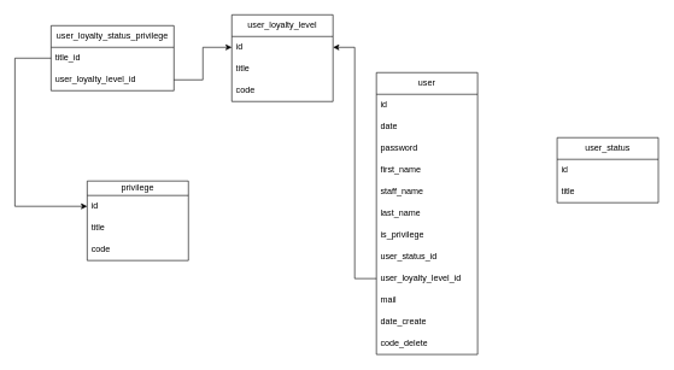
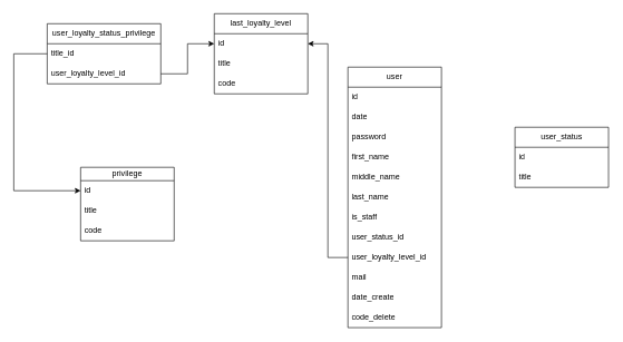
  <mxCell id="0" />
  <mxCell id="1" parent="0" />
  <mxCell id="2" value="user" style="swimlane;fontStyle=0;childLayout=stackLayout;horizontal=1;startSize=30;horizontalStack=0;resizeParent=1;resizeParentMax=0;resizeLast=0;collapsible=1;marginBottom=0;whiteSpace=wrap;html=1;" parent="1" vertex="1"><mxGeometry x="520" y="100" width="140" height="390" as="geometry"><mxRectangle x="100" y="170" width="60" height="30" as="alternateBounds" /></mxGeometry></mxCell>
  <mxCell id="3" value="id" style="text;strokeColor=none;fillColor=none;align=left;verticalAlign=middle;spacingLeft=4;spacingRight=4;overflow=hidden;points=[[0,0.5],[1,0.5]];portConstraint=eastwest;rotatable=0;whiteSpace=wrap;html=1;" parent="2" vertex="1"><mxGeometry y="30" width="140" height="30" as="geometry" /></mxCell>
  <mxCell id="4" value="date" style="text;strokeColor=none;fillColor=none;align=left;verticalAlign=middle;spacingLeft=4;spacingRight=4;overflow=hidden;points=[[0,0.5],[1,0.5]];portConstraint=eastwest;rotatable=0;whiteSpace=wrap;html=1;" parent="2" vertex="1"><mxGeometry y="60" width="140" height="30" as="geometry" /></mxCell>
  <mxCell id="5" value="password" style="text;strokeColor=none;fillColor=none;align=left;verticalAlign=middle;spacingLeft=4;spacingRight=4;overflow=hidden;points=[[0,0.5],[1,0.5]];portConstraint=eastwest;rotatable=0;whiteSpace=wrap;html=1;" parent="2" vertex="1"><mxGeometry y="90" width="140" height="30" as="geometry" /></mxCell>
  <mxCell id="6" value="first_name" style="text;strokeColor=none;fillColor=none;align=left;verticalAlign=middle;spacingLeft=4;spacingRight=4;overflow=hidden;points=[[0,0.5],[1,0.5]];portConstraint=eastwest;rotatable=0;whiteSpace=wrap;html=1;" parent="2" vertex="1"><mxGeometry y="120" width="140" height="30" as="geometry" /></mxCell>
- <mxCell id="7" value="staff_name" style="text;strokeColor=none;fillColor=none;align=left;verticalAlign=middle;spacingLeft=4;spacingRight=4;overflow=hidden;points=[[0,0.5],[1,0.5]];portConstraint=eastwest;rotatable=0;whiteSpace=wrap;html=1;" parent="2" vertex="1"><mxGeometry y="150" width="140" height="30" as="geometry" /></mxCell>
+ <mxCell id="7" value="middle_name" style="text;strokeColor=none;fillColor=none;align=left;verticalAlign=middle;spacingLeft=4;spacingRight=4;overflow=hidden;points=[[0,0.5],[1,0.5]];portConstraint=eastwest;rotatable=0;whiteSpace=wrap;html=1;" parent="2" vertex="1"><mxGeometry y="150" width="140" height="30" as="geometry" /></mxCell>
  <mxCell id="8" value="last_name" style="text;strokeColor=none;fillColor=none;align=left;verticalAlign=middle;spacingLeft=4;spacingRight=4;overflow=hidden;points=[[0,0.5],[1,0.5]];portConstraint=eastwest;rotatable=0;whiteSpace=wrap;html=1;" parent="2" vertex="1"><mxGeometry y="180" width="140" height="30" as="geometry" /></mxCell>
- <mxCell id="9" value="is_privilege" style="text;strokeColor=none;fillColor=none;align=left;verticalAlign=middle;spacingLeft=4;spacingRight=4;overflow=hidden;points=[[0,0.5],[1,0.5]];portConstraint=eastwest;rotatable=0;whiteSpace=wrap;html=1;" parent="2" vertex="1"><mxGeometry y="210" width="140" height="30" as="geometry" /></mxCell>
+ <mxCell id="9" value="is_staff" style="text;strokeColor=none;fillColor=none;align=left;verticalAlign=middle;spacingLeft=4;spacingRight=4;overflow=hidden;points=[[0,0.5],[1,0.5]];portConstraint=eastwest;rotatable=0;whiteSpace=wrap;html=1;" parent="2" vertex="1"><mxGeometry y="210" width="140" height="30" as="geometry" /></mxCell>
  <mxCell id="10" value="user_status_id" style="text;strokeColor=none;fillColor=none;align=left;verticalAlign=middle;spacingLeft=4;spacingRight=4;overflow=hidden;points=[[0,0.5],[1,0.5]];portConstraint=eastwest;rotatable=0;whiteSpace=wrap;html=1;" parent="2" vertex="1"><mxGeometry y="240" width="140" height="30" as="geometry" /></mxCell>
  <mxCell id="11" value="user_loyalty_level_id" style="text;strokeColor=none;fillColor=none;align=left;verticalAlign=middle;spacingLeft=4;spacingRight=4;overflow=hidden;points=[[0,0.5],[1,0.5]];portConstraint=eastwest;rotatable=0;whiteSpace=wrap;html=1;" parent="2" vertex="1"><mxGeometry y="270" width="140" height="30" as="geometry" /></mxCell>
  <mxCell id="12" value="mail" style="text;strokeColor=none;fillColor=none;align=left;verticalAlign=middle;spacingLeft=4;spacingRight=4;overflow=hidden;points=[[0,0.5],[1,0.5]];portConstraint=eastwest;rotatable=0;whiteSpace=wrap;html=1;shadow=1;" parent="2" vertex="1"><mxGeometry y="300" width="140" height="30" as="geometry" /></mxCell>
  <mxCell id="13" value="date_create" style="text;strokeColor=none;fillColor=none;align=left;verticalAlign=middle;spacingLeft=4;spacingRight=4;overflow=hidden;points=[[0,0.5],[1,0.5]];portConstraint=eastwest;rotatable=0;whiteSpace=wrap;html=1;" parent="2" vertex="1"><mxGeometry y="330" width="140" height="30" as="geometry" /></mxCell>
  <mxCell id="14" value="code_delete" style="text;strokeColor=none;fillColor=none;align=left;verticalAlign=middle;spacingLeft=4;spacingRight=4;overflow=hidden;points=[[0,0.5],[1,0.5]];portConstraint=eastwest;rotatable=0;whiteSpace=wrap;html=1;" parent="2" vertex="1"><mxGeometry y="360" width="140" height="30" as="geometry" /></mxCell>
  <mxCell id="15" value="user_status" style="swimlane;fontStyle=0;childLayout=stackLayout;horizontal=1;startSize=30;horizontalStack=0;resizeParent=1;resizeParentMax=0;resizeLast=0;collapsible=1;marginBottom=0;whiteSpace=wrap;html=1;" parent="1" vertex="1"><mxGeometry x="770" y="190" width="140" height="90" as="geometry" /></mxCell>
  <mxCell id="16" value="id" style="text;strokeColor=none;fillColor=none;align=left;verticalAlign=middle;spacingLeft=4;spacingRight=4;overflow=hidden;points=[[0,0.5],[1,0.5]];portConstraint=eastwest;rotatable=0;whiteSpace=wrap;html=1;" parent="15" vertex="1"><mxGeometry y="30" width="140" height="30" as="geometry" /></mxCell>
  <mxCell id="17" value="title" style="text;strokeColor=none;fillColor=none;align=left;verticalAlign=middle;spacingLeft=4;spacingRight=4;overflow=hidden;points=[[0,0.5],[1,0.5]];portConstraint=eastwest;rotatable=0;whiteSpace=wrap;html=1;" parent="15" vertex="1"><mxGeometry y="60" width="140" height="30" as="geometry" /></mxCell>
- <mxCell id="18" value="user_loyalty_level" style="swimlane;fontStyle=0;childLayout=stackLayout;horizontal=1;startSize=30;horizontalStack=0;resizeParent=1;resizeParentMax=0;resizeLast=0;collapsible=1;marginBottom=0;whiteSpace=wrap;html=1;" parent="1" vertex="1"><mxGeometry x="320" y="20" width="140" height="120" as="geometry" /></mxCell>
+ <mxCell id="18" value="last_loyalty_level" style="swimlane;fontStyle=0;childLayout=stackLayout;horizontal=1;startSize=30;horizontalStack=0;resizeParent=1;resizeParentMax=0;resizeLast=0;collapsible=1;marginBottom=0;whiteSpace=wrap;html=1;" parent="1" vertex="1"><mxGeometry x="320" y="20" width="140" height="120" as="geometry" /></mxCell>
  <mxCell id="19" value="id" style="text;strokeColor=none;fillColor=none;align=left;verticalAlign=middle;spacingLeft=4;spacingRight=4;overflow=hidden;points=[[0,0.5],[1,0.5]];portConstraint=eastwest;rotatable=0;whiteSpace=wrap;html=1;" parent="18" vertex="1"><mxGeometry y="30" width="140" height="30" as="geometry" /></mxCell>
  <mxCell id="20" value="title" style="text;strokeColor=none;fillColor=none;align=left;verticalAlign=middle;spacingLeft=4;spacingRight=4;overflow=hidden;points=[[0,0.5],[1,0.5]];portConstraint=eastwest;rotatable=0;whiteSpace=wrap;html=1;" parent="18" vertex="1"><mxGeometry y="60" width="140" height="30" as="geometry" /></mxCell>
  <mxCell id="21" value="code" style="text;strokeColor=none;fillColor=none;align=left;verticalAlign=middle;spacingLeft=4;spacingRight=4;overflow=hidden;points=[[0,0.5],[1,0.5]];portConstraint=eastwest;rotatable=0;whiteSpace=wrap;html=1;" parent="18" vertex="1"><mxGeometry y="90" width="140" height="30" as="geometry" /></mxCell>
  <mxCell id="22" style="edgeStyle=orthogonalEdgeStyle;rounded=0;orthogonalLoop=1;jettySize=auto;html=1;" parent="1" source="11" target="19" edge="1"><mxGeometry relative="1" as="geometry" /></mxCell>
  <mxCell id="23" value="&lt;span style=&quot;white-space-collapse: preserve;&quot; data-src-align=&quot;0:10&quot; class=&quot;EzKURWReUAB5oZgtQNkl&quot;&gt;privilege&lt;/span&gt;" style="swimlane;fontStyle=0;childLayout=stackLayout;horizontal=1;startSize=20;horizontalStack=0;resizeParent=1;resizeParentMax=0;resizeLast=0;collapsible=1;marginBottom=0;whiteSpace=wrap;html=1;" parent="1" vertex="1"><mxGeometry x="120" y="250" width="140" height="110" as="geometry" /></mxCell>
  <mxCell id="24" value="id" style="text;strokeColor=none;fillColor=none;align=left;verticalAlign=middle;spacingLeft=4;spacingRight=4;overflow=hidden;points=[[0,0.5],[1,0.5]];portConstraint=eastwest;rotatable=0;whiteSpace=wrap;html=1;" parent="23" vertex="1"><mxGeometry y="20" width="140" height="30" as="geometry" /></mxCell>
  <mxCell id="25" value="title" style="text;strokeColor=none;fillColor=none;align=left;verticalAlign=middle;spacingLeft=4;spacingRight=4;overflow=hidden;points=[[0,0.5],[1,0.5]];portConstraint=eastwest;rotatable=0;whiteSpace=wrap;html=1;" parent="23" vertex="1"><mxGeometry y="50" width="140" height="30" as="geometry" /></mxCell>
  <mxCell id="26" value="code" style="text;strokeColor=none;fillColor=none;align=left;verticalAlign=middle;spacingLeft=4;spacingRight=4;overflow=hidden;points=[[0,0.5],[1,0.5]];portConstraint=eastwest;rotatable=0;whiteSpace=wrap;html=1;" parent="23" vertex="1"><mxGeometry y="80" width="140" height="30" as="geometry" /></mxCell>
  <mxCell id="27" value="user_loyalty_status_&lt;span style=&quot;white-space-collapse: preserve;&quot; data-src-align=&quot;0:10&quot; class=&quot;EzKURWReUAB5oZgtQNkl&quot;&gt;privilege&lt;/span&gt;" style="swimlane;fontStyle=0;childLayout=stackLayout;horizontal=1;startSize=30;horizontalStack=0;resizeParent=1;resizeParentMax=0;resizeLast=0;collapsible=1;marginBottom=0;whiteSpace=wrap;html=1;" parent="1" vertex="1"><mxGeometry x="70" y="35" width="170" height="90" as="geometry" /></mxCell>
  <mxCell id="28" value="title_id" style="text;strokeColor=none;fillColor=none;align=left;verticalAlign=middle;spacingLeft=4;spacingRight=4;overflow=hidden;points=[[0,0.5],[1,0.5]];portConstraint=eastwest;rotatable=0;whiteSpace=wrap;html=1;" parent="27" vertex="1"><mxGeometry y="30" width="170" height="30" as="geometry" /></mxCell>
  <mxCell id="29" value="&lt;span style=&quot;text-align: center;&quot;&gt;user_loyalty_level_id&lt;/span&gt;" style="text;strokeColor=none;fillColor=none;align=left;verticalAlign=middle;spacingLeft=4;spacingRight=4;overflow=hidden;points=[[0,0.5],[1,0.5]];portConstraint=eastwest;rotatable=0;whiteSpace=wrap;html=1;" parent="27" vertex="1"><mxGeometry y="60" width="170" height="30" as="geometry" /></mxCell>
  <mxCell id="30" style="edgeStyle=orthogonalEdgeStyle;rounded=0;orthogonalLoop=1;jettySize=auto;html=1;" parent="1" source="29" target="19" edge="1"><mxGeometry relative="1" as="geometry" /></mxCell>
  <mxCell id="31" style="edgeStyle=orthogonalEdgeStyle;rounded=0;orthogonalLoop=1;jettySize=auto;html=1;entryX=0;entryY=0.5;entryDx=0;entryDy=0;" parent="1" source="28" target="24" edge="1"><mxGeometry relative="1" as="geometry"><Array as="points"><mxPoint x="20" y="80" /><mxPoint x="20" y="285" /></Array></mxGeometry></mxCell>
